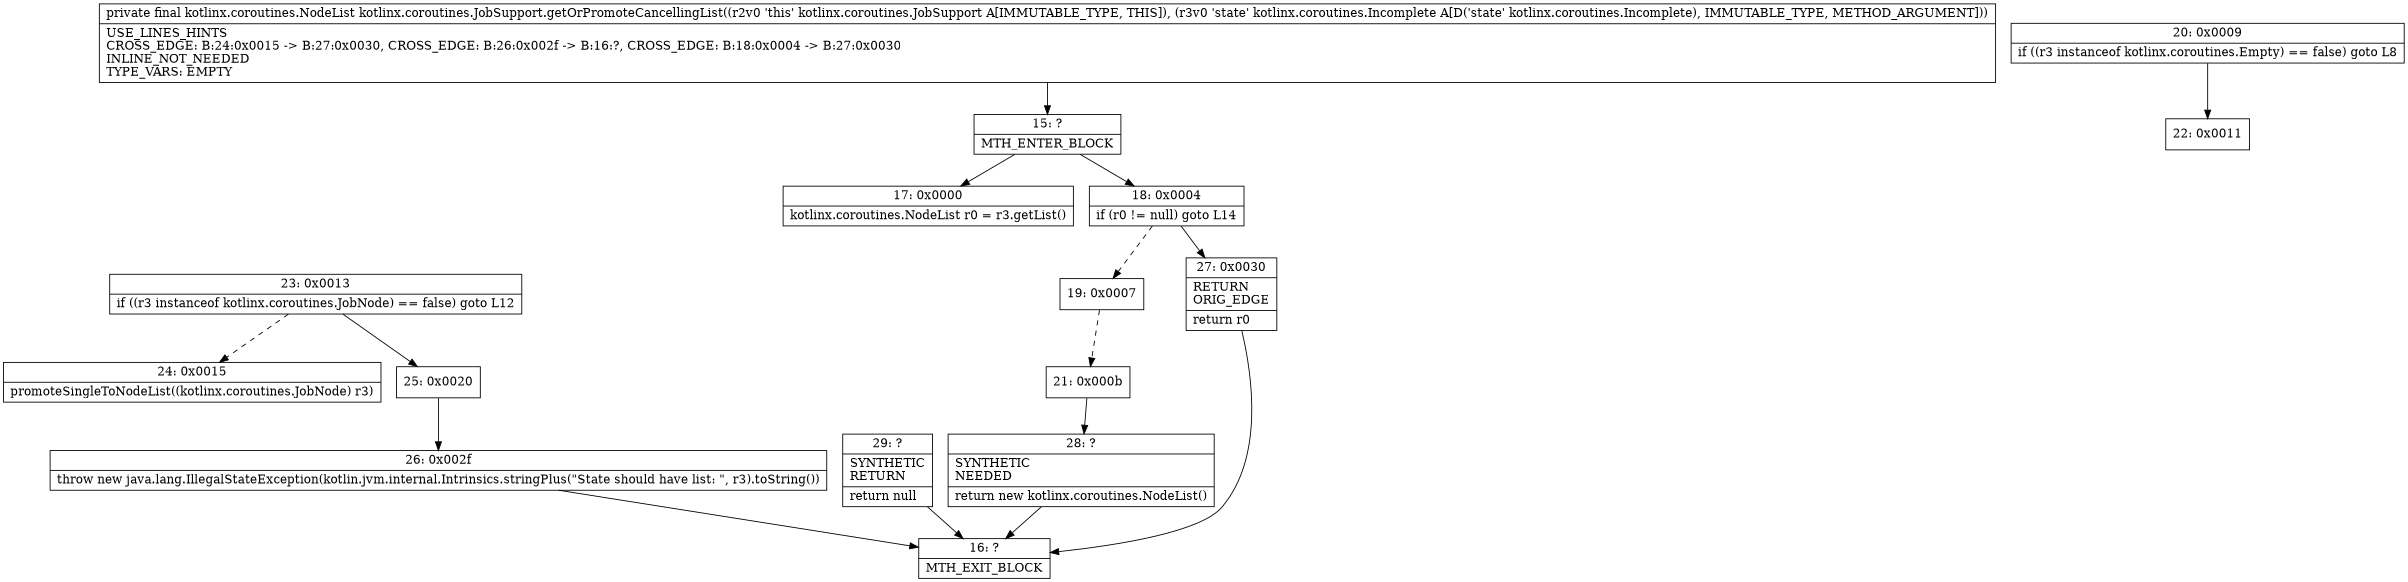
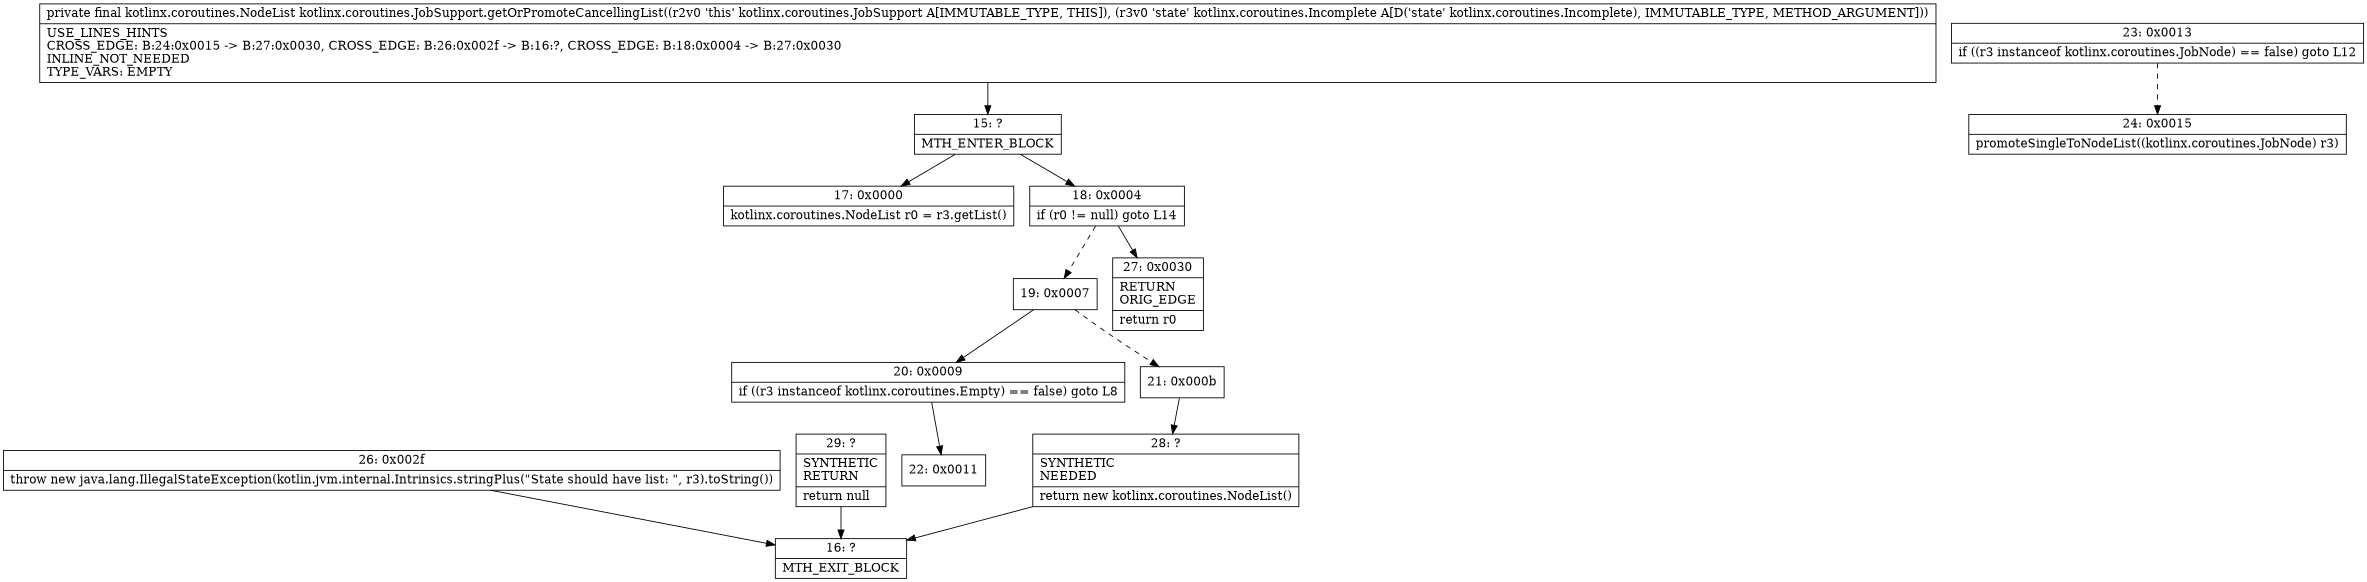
  digraph {
    node [shape=record]
    n1 [label="{15\:\ ?|MTH_ENTER_BLOCK\l}"]
    n2 [label="{17\:\ 0x0000|kotlinx.coroutines.NodeList r0 = r3.getList()\l}"]
    n3 [label="{18\:\ 0x0004|if (r0 != null) goto L14\l}"]
    n4 [label="{19\:\ 0x0007}"]
    n5 [label="{27\:\ 0x0030|RETURN\lORIG_EDGE\l|return r0\l}"]
    n6 [label="{20\:\ 0x0009|if ((r3 instanceof kotlinx.coroutines.Empty) == false) goto L8\l}"]
    n7 [label="{21\:\ 0x000b}"]
    n8 [label="{16\:\ ?|MTH_EXIT_BLOCK\l}"]
    n9 [label="{22\:\ 0x0011}"]
    n10 [label="{28\:\ ?|SYNTHETIC\lNEEDED\l|return new kotlinx.coroutines.NodeList()\l}"]
    n11 [label="{23\:\ 0x0013|if ((r3 instanceof kotlinx.coroutines.JobNode) == false) goto L12\l}"]
    n12 [label="{24\:\ 0x0015|promoteSingleToNodeList((kotlinx.coroutines.JobNode) r3)\l}"]
-   n13 [label="{25\:\ 0x0020}"]
    n14 [label="{26\:\ 0x002f|throw new java.lang.IllegalStateException(kotlin.jvm.internal.Intrinsics.stringPlus(\"State should have list: \", r3).toString())\l}"]
    n15 [label="{29\:\ ?|SYNTHETIC\lRETURN\l|return null\l}"]
    n16 [label="{private final kotlinx.coroutines.NodeList kotlinx.coroutines.JobSupport.getOrPromoteCancellingList((r2v0 'this' kotlinx.coroutines.JobSupport A[IMMUTABLE_TYPE, THIS]), (r3v0 'state' kotlinx.coroutines.Incomplete A[D('state' kotlinx.coroutines.Incomplete), IMMUTABLE_TYPE, METHOD_ARGUMENT]))  | USE_LINES_HINTS\lCROSS_EDGE: B:24:0x0015 \-\> B:27:0x0030, CROSS_EDGE: B:26:0x002f \-\> B:16:?, CROSS_EDGE: B:18:0x0004 \-\> B:27:0x0030\lINLINE_NOT_NEEDED\lTYPE_VARS: EMPTY\l}"]
    n1 -> n2
    n1 -> n3
    n3 -> n4 [style=dashed]
    n3 -> n5
+   n4 -> n6
    n4 -> n7 [style=dashed]
-   n5 -> n8
    n6 -> n9
    n7 -> n10
    n10 -> n8
    n11 -> n12 [style=dashed]
-   n11 -> n13
-   n13 -> n14
    n14 -> n8
    n15 -> n8
    n16 -> n1
  }
